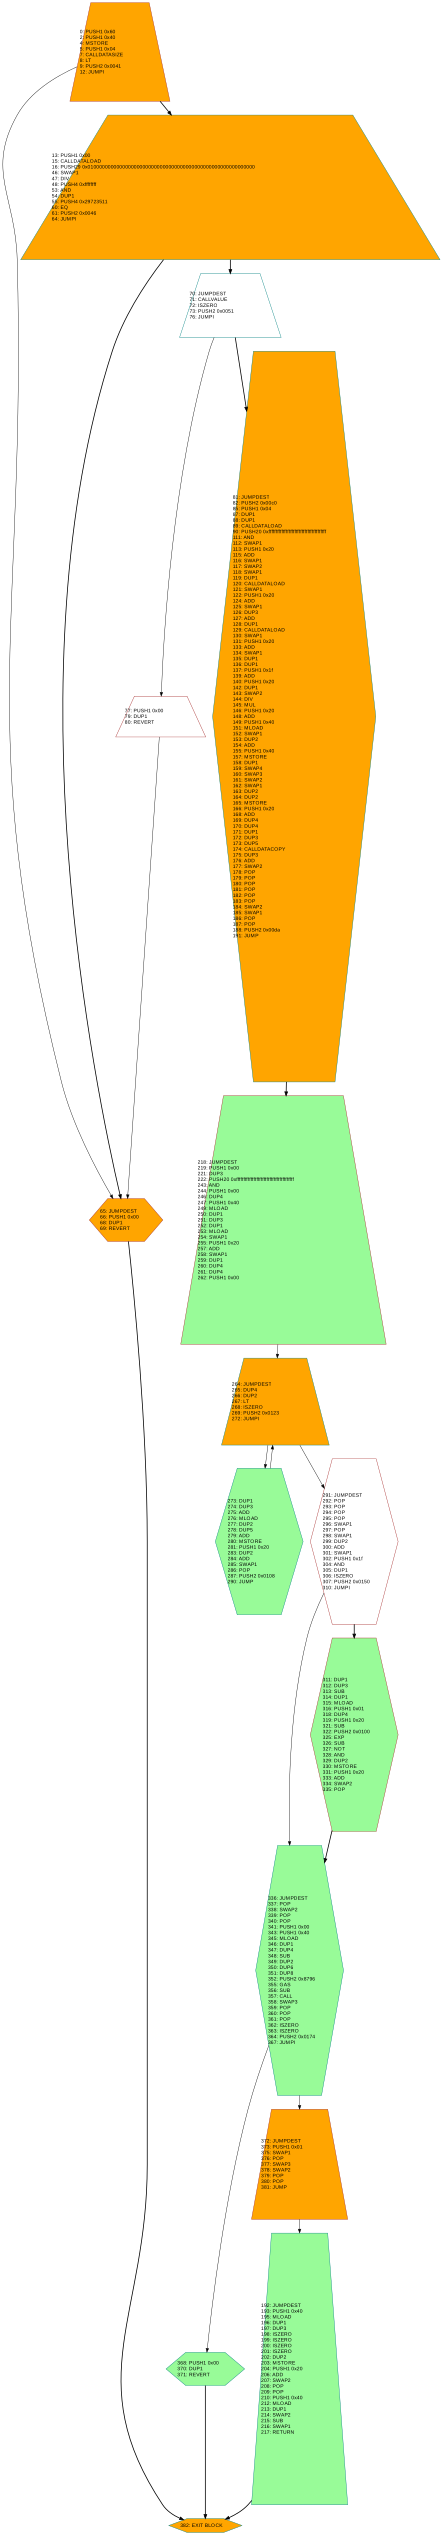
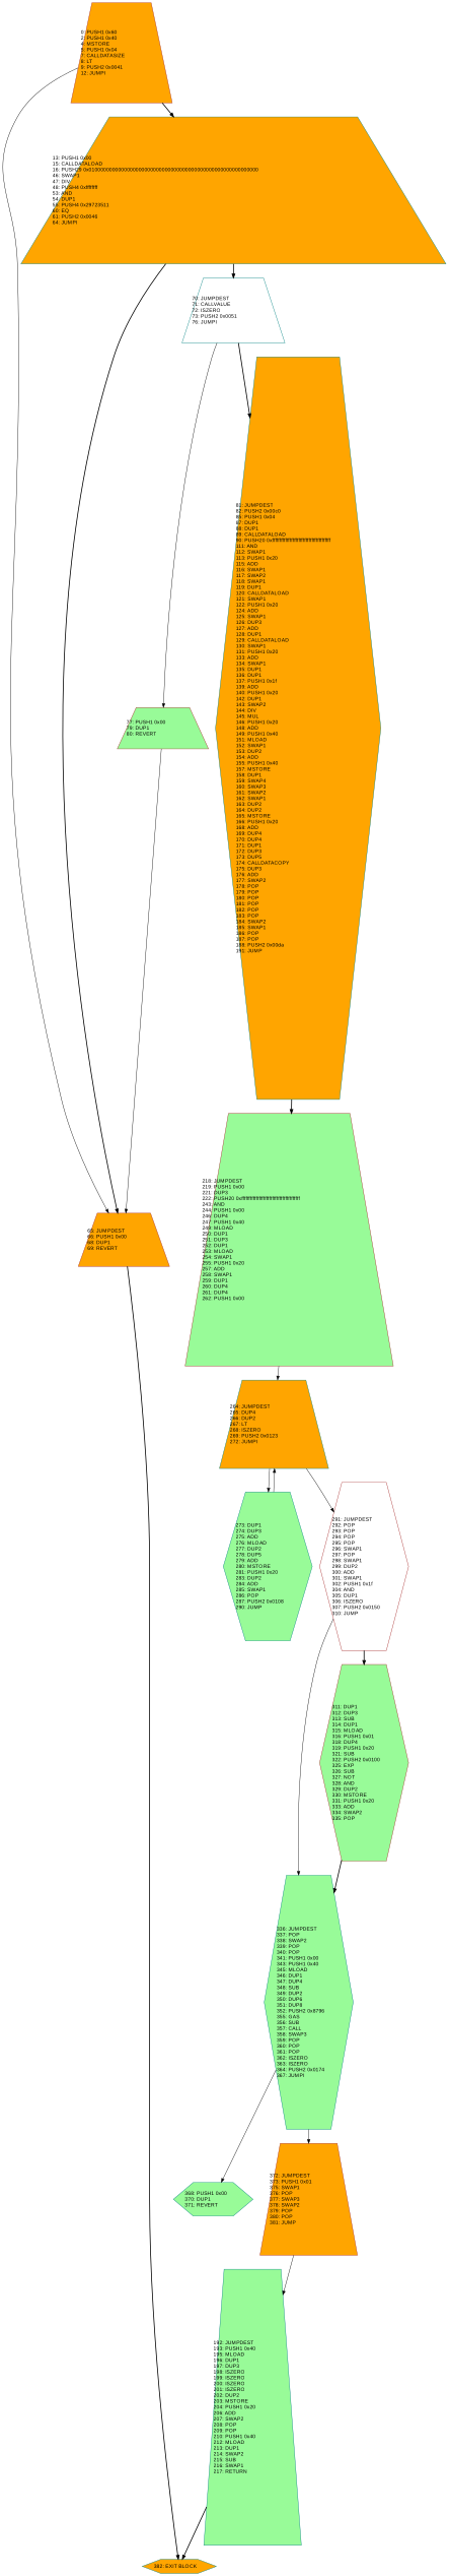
  digraph {
    rankdir=UD
    node [color=teal fillcolor=orange fontcolor=black fontname=arial shape=trapezium style=filled]
    edge [style=solid]
    n1 [color=brown fillcolor=palegreen label="218: JUMPDEST\l219: PUSH1 0x00\l221: DUP3\l222: PUSH20 0xffffffffffffffffffffffffffffffffffffffff\l243: AND\l244: PUSH1 0x00\l246: DUP4\l247: PUSH1 0x40\l249: MLOAD\l250: DUP1\l251: DUP3\l252: DUP1\l253: MLOAD\l254: SWAP1\l255: PUSH1 0x20\l257: ADD\l258: SWAP1\l259: DUP1\l260: DUP4\l261: DUP4\l262: PUSH1 0x00\l"]
    n2 [label="264: JUMPDEST\l265: DUP4\l266: DUP2\l267: LT\l268: ISZERO\l269: PUSH2 0x0123\l272: JUMPI\l"]
    n3 [fillcolor=palegreen label="273: DUP1\l274: DUP3\l275: ADD\l276: MLOAD\l277: DUP2\l278: DUP5\l279: ADD\l280: MSTORE\l281: PUSH1 0x20\l283: DUP2\l284: ADD\l285: SWAP1\l286: POP\l287: PUSH2 0x0108\l290: JUMP\l" shape=hexagon]
    n4 [color=brown fillcolor=white label="291: JUMPDEST\l292: POP\l293: POP\l294: POP\l295: POP\l296: SWAP1\l297: POP\l298: SWAP1\l299: DUP2\l300: ADD\l301: SWAP1\l302: PUSH1 0x1f\l304: AND\l305: DUP1\l306: ISZERO\l307: PUSH2 0x0150\l310: JUMPI\l" shape=hexagon]
-   n5 [color=brown label="65: JUMPDEST\l66: PUSH1 0x00\l68: DUP1\l69: REVERT\l" shape=hexagon]
+   n5 [color=brown label="65: JUMPDEST\l66: PUSH1 0x00\l68: DUP1\l69: REVERT\l"]
    n6 [label="382: EXIT BLOCK\l" shape=hexagon]
    n7 [fillcolor=palegreen label="336: JUMPDEST\l337: POP\l338: SWAP2\l339: POP\l340: POP\l341: PUSH1 0x00\l343: PUSH1 0x40\l345: MLOAD\l346: DUP1\l347: DUP4\l348: SUB\l349: DUP2\l350: DUP6\l351: DUP8\l352: PUSH2 0x8796\l355: GAS\l356: SUB\l357: CALL\l358: SWAP3\l359: POP\l360: POP\l361: POP\l362: ISZERO\l363: ISZERO\l364: PUSH2 0x0174\l367: JUMPI\l" shape=hexagon]
    n8 [color=brown fillcolor=palegreen label="311: DUP1\l312: DUP3\l313: SUB\l314: DUP1\l315: MLOAD\l316: PUSH1 0x01\l318: DUP4\l319: PUSH1 0x20\l321: SUB\l322: PUSH2 0x0100\l325: EXP\l326: SUB\l327: NOT\l328: AND\l329: DUP2\l330: MSTORE\l331: PUSH1 0x20\l333: ADD\l334: SWAP2\l335: POP\l" shape=hexagon]
    n9 [fillcolor=palegreen label="368: PUSH1 0x00\l370: DUP1\l371: REVERT\l" shape=hexagon]
    n10 [color=brown label="372: JUMPDEST\l373: PUSH1 0x01\l375: SWAP1\l376: POP\l377: SWAP3\l378: SWAP2\l379: POP\l380: POP\l381: JUMP\l"]
    n11 [label="13: PUSH1 0x00\l15: CALLDATALOAD\l16: PUSH29 0x0100000000000000000000000000000000000000000000000000000000\l46: SWAP1\l47: DIV\l48: PUSH4 0xffffffff\l53: AND\l54: DUP1\l55: PUSH4 0x29723511\l60: EQ\l61: PUSH2 0x0046\l64: JUMPI\l"]
    n12 [fillcolor=white label="70: JUMPDEST\l71: CALLVALUE\l72: ISZERO\l73: PUSH2 0x0051\l76: JUMPI\l"]
-   n13 [color=brown fillcolor=white label="77: PUSH1 0x00\l79: DUP1\l80: REVERT\l"]
+   n13 [color=brown fillcolor=palegreen label="77: PUSH1 0x00\l79: DUP1\l80: REVERT\l"]
    n14 [label="81: JUMPDEST\l82: PUSH2 0x00c0\l85: PUSH1 0x04\l87: DUP1\l88: DUP1\l89: CALLDATALOAD\l90: PUSH20 0xffffffffffffffffffffffffffffffffffffffff\l111: AND\l112: SWAP1\l113: PUSH1 0x20\l115: ADD\l116: SWAP1\l117: SWAP2\l118: SWAP1\l119: DUP1\l120: CALLDATALOAD\l121: SWAP1\l122: PUSH1 0x20\l124: ADD\l125: SWAP1\l126: DUP3\l127: ADD\l128: DUP1\l129: CALLDATALOAD\l130: SWAP1\l131: PUSH1 0x20\l133: ADD\l134: SWAP1\l135: DUP1\l136: DUP1\l137: PUSH1 0x1f\l139: ADD\l140: PUSH1 0x20\l142: DUP1\l143: SWAP2\l144: DIV\l145: MUL\l146: PUSH1 0x20\l148: ADD\l149: PUSH1 0x40\l151: MLOAD\l152: SWAP1\l153: DUP2\l154: ADD\l155: PUSH1 0x40\l157: MSTORE\l158: DUP1\l159: SWAP4\l160: SWAP3\l161: SWAP2\l162: SWAP1\l163: DUP2\l164: DUP2\l165: MSTORE\l166: PUSH1 0x20\l168: ADD\l169: DUP4\l170: DUP4\l171: DUP1\l172: DUP3\l173: DUP5\l174: CALLDATACOPY\l175: DUP3\l176: ADD\l177: SWAP2\l178: POP\l179: POP\l180: POP\l181: POP\l182: POP\l183: POP\l184: SWAP2\l185: SWAP1\l186: POP\l187: POP\l188: PUSH2 0x00da\l191: JUMP\l" shape=hexagon]
    n15 [color=brown label="0: PUSH1 0x60\l2: PUSH1 0x40\l4: MSTORE\l5: PUSH1 0x04\l7: CALLDATASIZE\l8: LT\l9: PUSH2 0x0041\l12: JUMPI\l"]
    n16 [fillcolor=palegreen label="192: JUMPDEST\l193: PUSH1 0x40\l195: MLOAD\l196: DUP1\l197: DUP3\l198: ISZERO\l199: ISZERO\l200: ISZERO\l201: ISZERO\l202: DUP2\l203: MSTORE\l204: PUSH1 0x20\l206: ADD\l207: SWAP2\l208: POP\l209: POP\l210: PUSH1 0x40\l212: MLOAD\l213: DUP1\l214: SWAP2\l215: SUB\l216: SWAP1\l217: RETURN\l"]
    n1 -> n2
    n2 -> n3
    n2 -> n4
    n3 -> n2
    n4 -> n7
    n4 -> n8 [style=bold]
    n5 -> n6 [style=bold]
    n7 -> n9
    n7 -> n10
    n8 -> n7 [style=bold]
-   n9 -> n6 [style=bold]
    n10 -> n16
    n11 -> n5 [style=bold]
    n11 -> n12 [style=bold]
    n12 -> n13
    n12 -> n14 [style=bold]
    n13 -> n5
    n14 -> n1 [style=bold]
    n15 -> n5
    n15 -> n11 [style=bold]
    n16 -> n6 [style=bold]
  }
